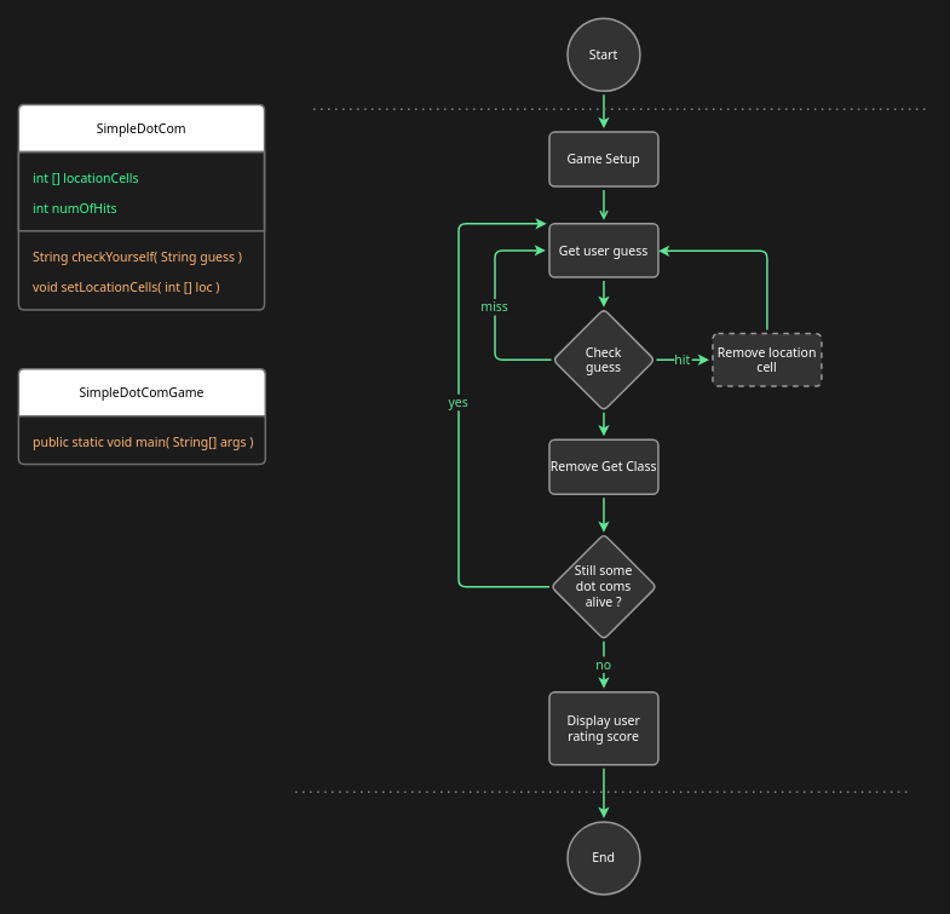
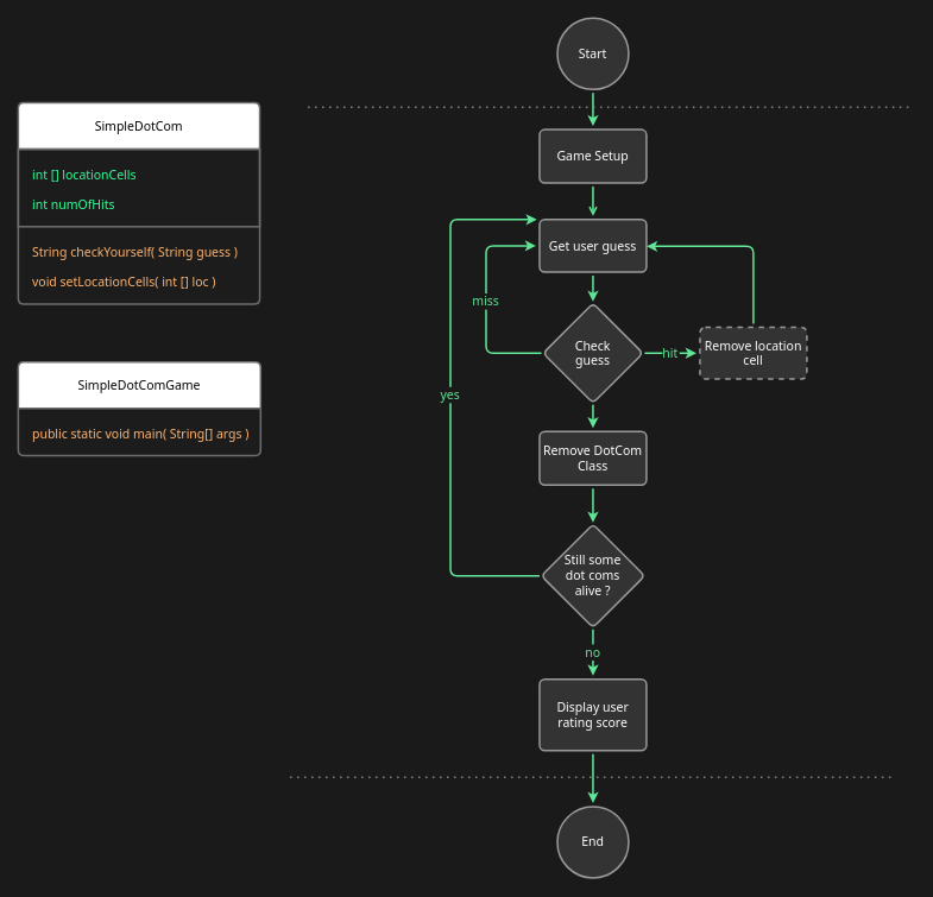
  <mxCell id="0" />
  <mxCell id="1" parent="0" />
  <mxCell id="2" value="" style="edgeStyle=orthogonalEdgeStyle;curved=0;sketch=0;orthogonalLoop=1;jettySize=auto;html=1;strokeColor=#60E696;fillColor=#F694C1;fontColor=#095C86;strokeWidth=2;backgroundOutline=0;arcSize=16;perimeterSpacing=0;snapToPoint=1;spacing=8;" parent="1" source="3" target="5" edge="1"><mxGeometry relative="1" as="geometry" /></mxCell>
  <mxCell id="3" value="Start" style="ellipse;whiteSpace=wrap;html=1;aspect=fixed;sketch=0;rounded=1;strokeWidth=2;backgroundOutline=0;fillColor=#333333;strokeColor=#999999;fontColor=#FFFFFF;fontFamily=Segoe UI;fontSize=14;perimeterSpacing=4;" parent="1" vertex="1"><mxGeometry x="625" y="20" width="80" height="80" as="geometry" /></mxCell>
  <mxCell id="4" value="" style="edgeStyle=orthogonalEdgeStyle;curved=0;sketch=0;orthogonalLoop=1;jettySize=auto;html=1;strokeColor=#60E696;fillColor=#F694C1;fontColor=#095C86;strokeWidth=2;backgroundOutline=0;arcSize=16;perimeterSpacing=0;snapToPoint=1;spacing=8;endArrow=open;" parent="1" source="5" target="7" edge="1"><mxGeometry relative="1" as="geometry" /></mxCell>
  <mxCell id="5" value="Game Setup" style="whiteSpace=wrap;html=1;fontColor=#FFFFFF;strokeColor=#999999;fillColor=#333333;sketch=0;rounded=1;strokeWidth=2;backgroundOutline=0;fontFamily=Segoe UI;fontSize=14;arcSize=12;absoluteArcSize=1;perimeterSpacing=4;" parent="1" vertex="1"><mxGeometry x="605" y="145" width="120" height="60" as="geometry" /></mxCell>
  <mxCell id="6" value="" style="edgeStyle=orthogonalEdgeStyle;curved=0;sketch=0;orthogonalLoop=1;jettySize=auto;html=1;strokeColor=#60E696;fillColor=#F694C1;fontColor=#095C86;strokeWidth=2;backgroundOutline=0;arcSize=16;perimeterSpacing=0;snapToPoint=1;spacing=8;" parent="1" source="7" target="11" edge="1"><mxGeometry relative="1" as="geometry" /></mxCell>
  <mxCell id="7" value="Get user guess" style="whiteSpace=wrap;html=1;fontColor=#FFFFFF;strokeColor=#999999;fillColor=#333333;sketch=0;rounded=1;strokeWidth=2;backgroundOutline=0;fontFamily=Segoe UI;fontSize=14;arcSize=12;absoluteArcSize=1;perimeterSpacing=4;" parent="1" vertex="1"><mxGeometry x="605" y="246" width="120" height="59" as="geometry" /></mxCell>
  <mxCell id="8" value="hit" style="edgeStyle=orthogonalEdgeStyle;curved=0;rounded=1;sketch=0;orthogonalLoop=1;jettySize=auto;strokeColor=#60E696;fillColor=#F694C1;fontColor=#60E696;strokeWidth=2;backgroundOutline=0;fontFamily=Segoe UI;fontSize=14;labelBackgroundColor=#1A1A1A;arcSize=16;perimeterSpacing=0;snapToPoint=1;spacing=8;" parent="1" source="11" target="13" edge="1"><mxGeometry relative="1" as="geometry" /></mxCell>
  <mxCell id="9" value="" style="edgeStyle=orthogonalEdgeStyle;curved=0;sketch=0;orthogonalLoop=1;jettySize=auto;html=1;strokeColor=#60E696;strokeWidth=2;fillColor=#F694C1;fontColor=#095C86;arcSize=16;perimeterSpacing=0;snapToPoint=1;spacing=8;" parent="1" source="11" target="16" edge="1"><mxGeometry relative="1" as="geometry" /></mxCell>
  <mxCell id="10" value="miss" style="edgeStyle=orthogonalEdgeStyle;curved=0;sketch=0;orthogonalLoop=1;jettySize=auto;entryX=0;entryY=0.5;entryDx=0;entryDy=0;strokeColor=#60E696;strokeWidth=2;fillColor=#F694C1;fontFamily=Segoe UI;fontSize=14;exitX=0;exitY=0.5;exitDx=0;exitDy=0;labelBackgroundColor=#1A1A1A;labelBorderColor=none;fontColor=#60E696;arcSize=16;perimeterSpacing=0;snapToPoint=1;spacing=8;" parent="1" source="11" target="7" edge="1"><mxGeometry x="0.014" relative="1" as="geometry"><Array as="points"><mxPoint x="545" y="396" /><mxPoint x="545" y="276" /></Array><mxPoint as="offset" /></mxGeometry></mxCell>
  <mxCell id="11" value="Check &lt;br&gt;guess" style="rhombus;whiteSpace=wrap;html=1;fontColor=#FFFFFF;strokeColor=#999999;fillColor=#333333;sketch=0;rounded=1;strokeWidth=2;backgroundOutline=0;fontFamily=Segoe UI;fontSize=14;perimeterSpacing=2;overflow=visible;arcSize=12;" parent="1" vertex="1"><mxGeometry x="609" y="340" width="112" height="112" as="geometry" /></mxCell>
  <mxCell id="12" style="edgeStyle=orthogonalEdgeStyle;curved=0;sketch=0;orthogonalLoop=1;jettySize=auto;html=1;strokeColor=#60E696;strokeWidth=2;fillColor=#F694C1;fontFamily=Segoe UI;fontSize=14;fontColor=#FFFFFF;exitX=0.5;exitY=0;exitDx=0;exitDy=0;arcSize=16;perimeterSpacing=0;snapToPoint=1;spacing=8;" parent="1" source="13" edge="1"><mxGeometry relative="1" as="geometry"><mxPoint x="725" y="276" as="targetPoint" /><mxPoint x="825" y="365" as="sourcePoint" /><Array as="points"><mxPoint x="845" y="276" /></Array></mxGeometry></mxCell>
  <mxCell id="13" value="Remove location cell" style="whiteSpace=wrap;html=1;rounded=1;fontColor=#FFFFFF;strokeColor=#999999;fillColor=#333333;sketch=0;strokeWidth=2;backgroundOutline=0;fontFamily=Segoe UI;fontSize=14;arcSize=12;snapToPoint=1;perimeterSpacing=4;absoluteArcSize=1;dashed=1;" parent="1" vertex="1"><mxGeometry x="785" y="367" width="120" height="58" as="geometry" /></mxCell>
  <mxCell id="14" value="" style="endArrow=none;dashed=1;html=1;dashPattern=1 3;strokeWidth=2;strokeColor=#828282;arcSize=16;perimeterSpacing=0;snapToPoint=1;spacing=8;" parent="1" edge="1"><mxGeometry width="50" height="50" relative="1" as="geometry"><mxPoint x="345" y="120" as="sourcePoint" /><mxPoint x="1025" y="120" as="targetPoint" /></mxGeometry></mxCell>
  <mxCell id="15" value="" style="edgeStyle=orthogonalEdgeStyle;curved=0;sketch=0;orthogonalLoop=1;jettySize=auto;html=1;strokeColor=#60E696;strokeWidth=2;fillColor=#F694C1;fontFamily=Segoe UI;fontSize=14;fontColor=#FFFFFF;arcSize=16;perimeterSpacing=0;snapToPoint=1;spacing=8;" parent="1" source="16" target="19" edge="1"><mxGeometry relative="1" as="geometry" /></mxCell>
- <mxCell id="16" value="Remove Get Class" style="whiteSpace=wrap;html=1;rounded=1;fontFamily=Segoe UI;fontSize=14;fontColor=#FFFFFF;strokeColor=#999999;strokeWidth=2;fillColor=#333333;sketch=0;arcSize=12;absoluteArcSize=1;perimeterSpacing=4;" parent="1" vertex="1"><mxGeometry x="605" y="484" width="120" height="60" as="geometry" /></mxCell>
+ <mxCell id="16" value="Remove DotCom Class" style="whiteSpace=wrap;html=1;rounded=1;fontFamily=Segoe UI;fontSize=14;fontColor=#FFFFFF;strokeColor=#999999;strokeWidth=2;fillColor=#333333;sketch=0;arcSize=12;absoluteArcSize=1;perimeterSpacing=4;" parent="1" vertex="1"><mxGeometry x="605" y="484" width="120" height="60" as="geometry" /></mxCell>
  <mxCell id="17" value="yes" style="edgeStyle=orthogonalEdgeStyle;curved=0;sketch=0;orthogonalLoop=1;jettySize=auto;strokeColor=#60E696;strokeWidth=2;fillColor=#F694C1;fontFamily=Segoe UI;fontSize=14;fontColor=#60E696;labelBackgroundColor=#1A1A1A;arcSize=16;perimeterSpacing=0;snapToPoint=1;spacing=8;" parent="1" source="19" edge="1"><mxGeometry x="0.017" relative="1" as="geometry"><mxPoint x="602" y="246" as="targetPoint" /><Array as="points"><mxPoint x="505" y="646" /><mxPoint x="505" y="246" /><mxPoint x="601" y="246" /></Array><mxPoint as="offset" /></mxGeometry></mxCell>
  <mxCell id="18" value="no" style="edgeStyle=orthogonalEdgeStyle;curved=0;sketch=0;orthogonalLoop=1;jettySize=auto;strokeColor=#60E696;strokeWidth=2;fillColor=#F694C1;fontFamily=Segoe UI;fontSize=14;fontColor=#60E696;labelBackgroundColor=#1A1A1A;arcSize=16;perimeterSpacing=0;snapToPoint=1;spacing=8;" parent="1" source="19" target="21" edge="1"><mxGeometry x="-0.053" relative="1" as="geometry"><Array as="points"><mxPoint x="665" y="732" /><mxPoint x="665" y="732" /></Array><mxPoint as="offset" /></mxGeometry></mxCell>
  <mxCell id="19" value="Still some dot coms alive ?" style="rhombus;whiteSpace=wrap;html=1;rounded=1;fontFamily=Segoe UI;fontSize=14;fontColor=#FFFFFF;strokeColor=#999999;strokeWidth=2;fillColor=#333333;sketch=0;spacing=16;perimeterSpacing=2;arcSize=12;double=0;noLabel=0;labelPadding=16;" parent="1" vertex="1"><mxGeometry x="607" y="588" width="116" height="116" as="geometry" /></mxCell>
  <mxCell id="20" value="" style="edgeStyle=orthogonalEdgeStyle;curved=0;sketch=0;orthogonalLoop=1;jettySize=auto;html=1;strokeColor=#60E696;strokeWidth=2;fillColor=#F694C1;fontFamily=Segoe UI;fontSize=14;fontColor=#FFFFFF;arcSize=16;perimeterSpacing=0;snapToPoint=1;spacing=8;" parent="1" source="21" target="22" edge="1"><mxGeometry relative="1" as="geometry" /></mxCell>
  <mxCell id="21" value="Display user&lt;br&gt;rating score" style="whiteSpace=wrap;html=1;rounded=1;fontFamily=Segoe UI;fontSize=14;fontColor=#FFFFFF;strokeColor=#999999;strokeWidth=2;fillColor=#333333;sketch=0;arcSize=12;absoluteArcSize=1;perimeterSpacing=4;" parent="1" vertex="1"><mxGeometry x="605" y="762" width="120" height="80" as="geometry" /></mxCell>
  <mxCell id="22" value="End" style="ellipse;whiteSpace=wrap;html=1;rounded=1;fontFamily=Segoe UI;fontSize=14;fontColor=#FFFFFF;strokeColor=#999999;strokeWidth=2;fillColor=#333333;sketch=0;perimeterSpacing=4;" parent="1" vertex="1"><mxGeometry x="625" y="905" width="80" height="80" as="geometry" /></mxCell>
  <mxCell id="23" value="" style="endArrow=none;dashed=1;html=1;dashPattern=1 3;strokeWidth=2;strokeColor=#828282;arcSize=16;perimeterSpacing=0;snapToPoint=1;spacing=8;" parent="1" edge="1"><mxGeometry width="50" height="50" relative="1" as="geometry"><mxPoint x="325" y="872" as="sourcePoint" /><mxPoint x="1005" y="872" as="targetPoint" /></mxGeometry></mxCell>
  <mxCell id="24" value="SimpleDotCom" style="swimlane;fontStyle=0;childLayout=stackLayout;horizontal=1;startSize=52;horizontalStack=0;resizeParent=1;resizeParentMax=0;resizeLast=0;collapsible=1;marginBottom=0;rounded=1;shadow=0;glass=0;sketch=0;strokeColor=#6E6E6E;strokeWidth=2;fontFamily=Segoe UI;fontSize=14;spacing=16;labelBackgroundColor=none;swimlaneFillColor=#1C1C1C;labelPadding=16;autosize=1;arcSize=4;perimeterSpacing=4;" parent="1" vertex="1"><mxGeometry x="20" y="115" width="271" height="226" as="geometry"><mxRectangle x="-245" y="190" width="153" height="61" as="alternateBounds" /></mxGeometry></mxCell>
  <mxCell id="25" value="int [] locationCells&#10;&#10;int numOfHits" style="text;fillColor=none;align=left;verticalAlign=top;spacingLeft=0;spacingRight=0;overflow=visible;rotatable=0;points=[[0,0.5],[1,0.5]];portConstraint=eastwest;fontFamily=Segoe UI;fontSize=14;spacing=16;strokeWidth=2;strokeColor=#6E6E6E;imageAspect=1;autosize=1;container=0;resizeHeight=1;fontColor=#33FF99;perimeterSpacing=4;" parent="24" vertex="1"><mxGeometry y="52" width="271" height="87" as="geometry" /></mxCell>
  <mxCell id="26" value="String checkYourself( String guess )&#10;&#10;void setLocationCells( int [] loc )" style="text;fillColor=none;align=left;verticalAlign=top;spacingLeft=0;spacingRight=0;overflow=visible;rotatable=0;points=[[0,0.5],[1,0.5]];portConstraint=eastwest;fontFamily=Segoe UI;fontSize=14;spacing=16;strokeWidth=2;autosize=1;resizeHeight=1;fontColor=#FFB570;perimeterSpacing=4;" parent="24" vertex="1"><mxGeometry y="139" width="271" height="87" as="geometry" /></mxCell>
  <mxCell id="27" value="SimpleDotComGame" style="swimlane;fontStyle=0;childLayout=stackLayout;horizontal=1;startSize=52;horizontalStack=0;resizeParent=1;resizeParentMax=0;resizeLast=0;collapsible=1;marginBottom=0;rounded=1;shadow=0;glass=0;sketch=0;strokeColor=#6E6E6E;strokeWidth=2;fontFamily=Segoe UI;fontSize=14;spacing=16;labelBackgroundColor=none;swimlaneFillColor=#1C1C1C;labelPadding=16;autosize=1;arcSize=4;perimeterSpacing=4;" parent="1" vertex="1"><mxGeometry x="20" y="406" width="272" height="105" as="geometry"><mxRectangle x="-245" y="481" width="189" height="61" as="alternateBounds" /></mxGeometry></mxCell>
  <mxCell id="28" value="public static void main( String[] args )" style="text;fillColor=none;align=left;verticalAlign=top;spacingLeft=0;spacingRight=0;overflow=visible;rotatable=0;points=[[0,0.5],[1,0.5]];portConstraint=eastwest;fontFamily=Segoe UI;fontSize=14;spacing=16;strokeWidth=2;autosize=1;resizeHeight=1;fontColor=#FFB570;perimeterSpacing=4;" parent="27" vertex="1"><mxGeometry y="52" width="272" height="53" as="geometry" /></mxCell>
